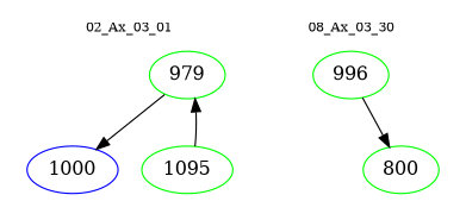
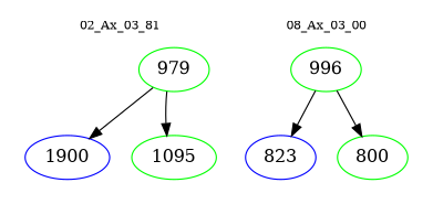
  digraph {
    node [color=green]
    edge [color=black]
    n1 [label=979]
-   n2 [color=blue label=1000]
+   n2 [color=blue label=1900]
    n3 [label=1095]
    n4 [label=996]
+   n5 [color=blue label=823]
    n6 [label=800]
    subgraph cluster_1 {
      color=white
      fontsize=10
-     label="02_Ax_03_01"
+     label="02_Ax_03_81"
      n1
      n2
      n3
    }
    subgraph cluster_2 {
      color=white
      fontsize=10
-     label="08_Ax_03_30"
+     label="08_Ax_03_00"
      n4
+     n5
      n6
    }
    n1 -> n2
-   n3 -> n1
+   n1 -> n3
+   n4 -> n5
    n4 -> n6
  }
